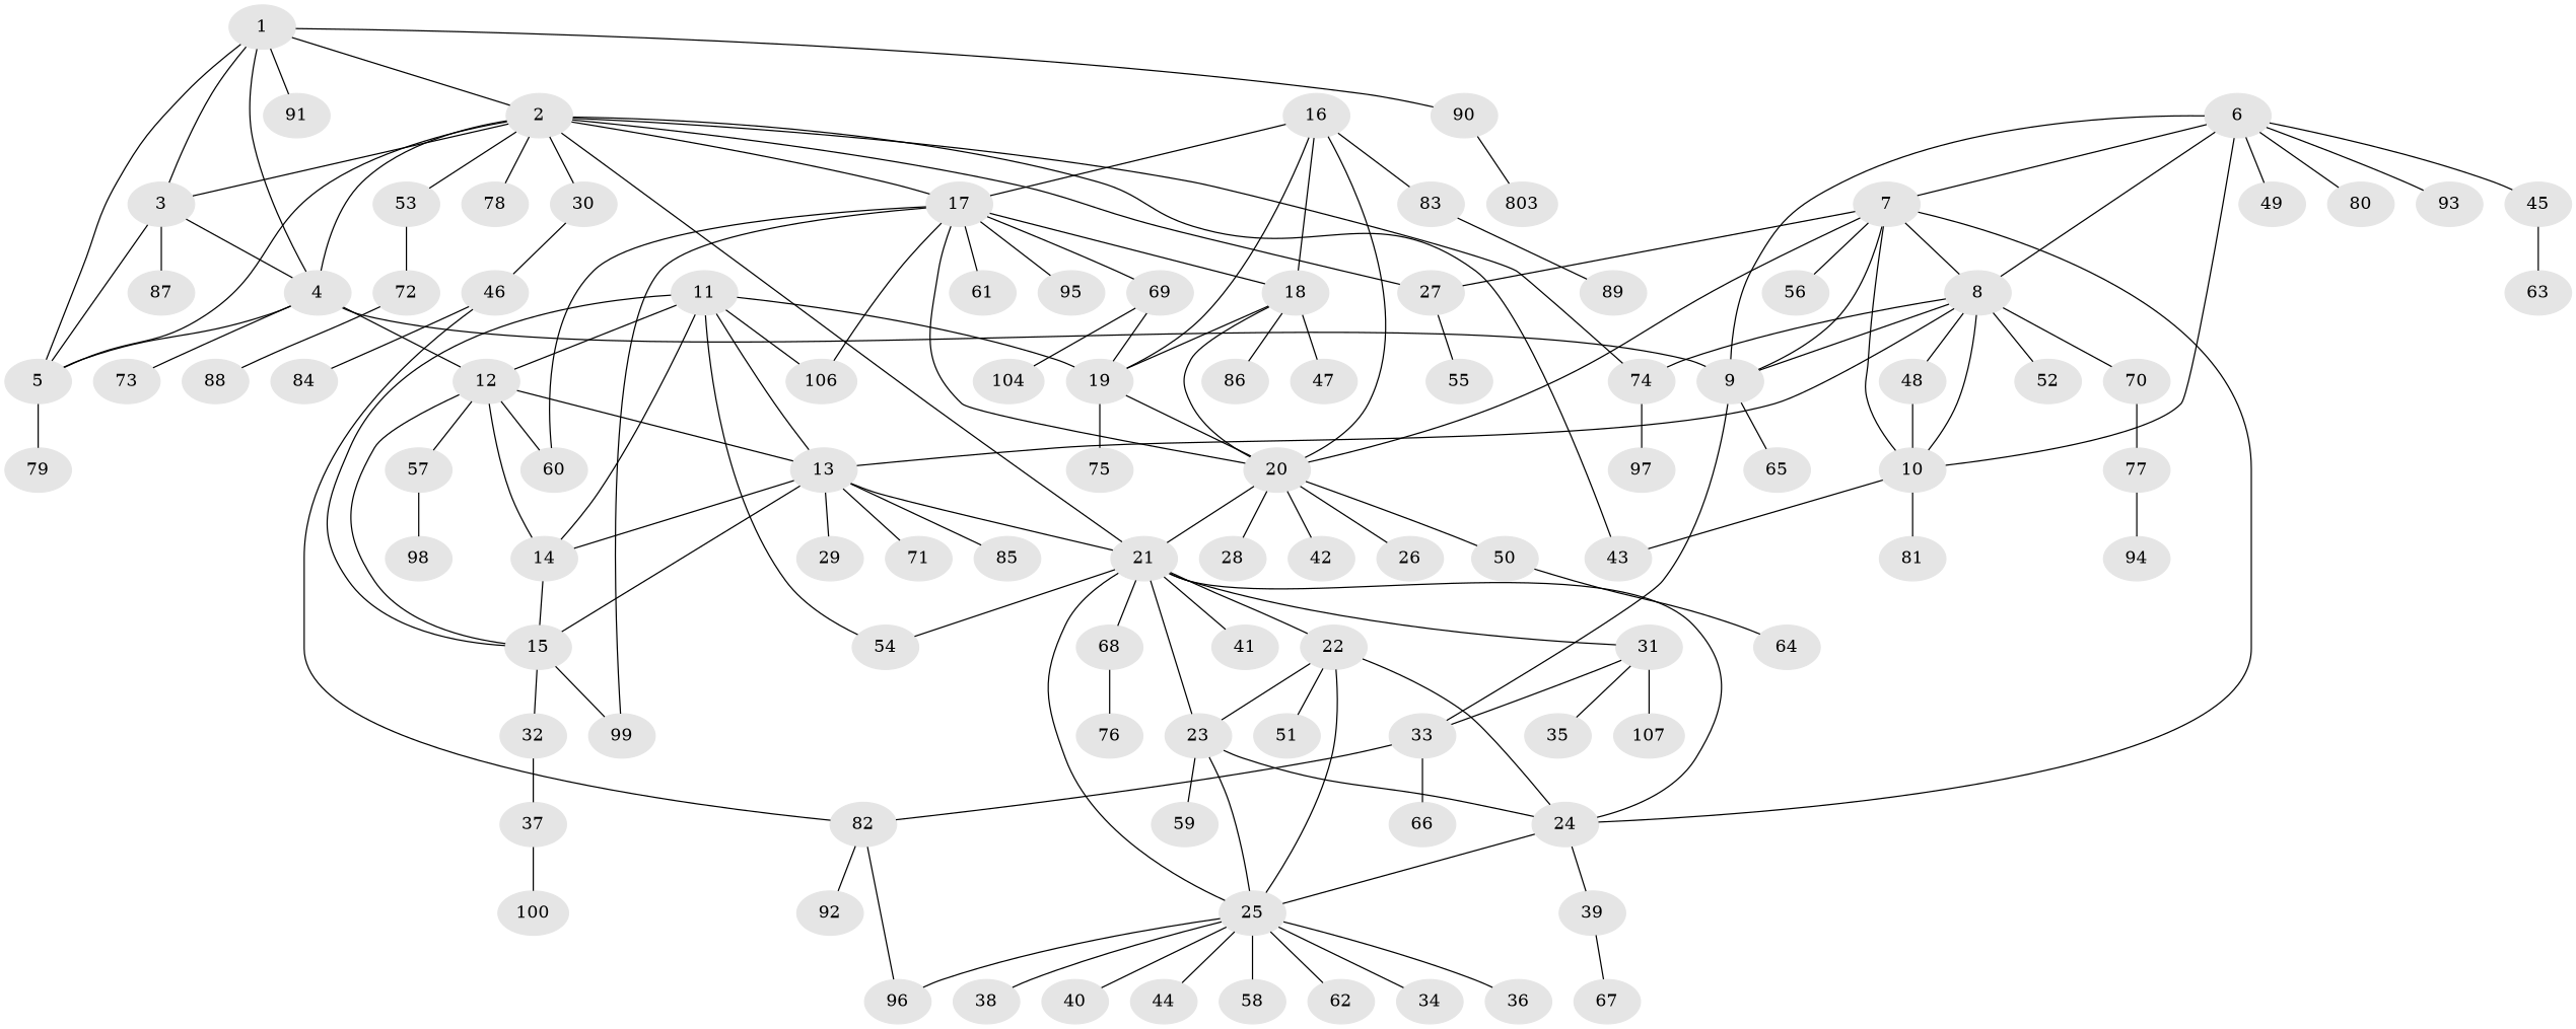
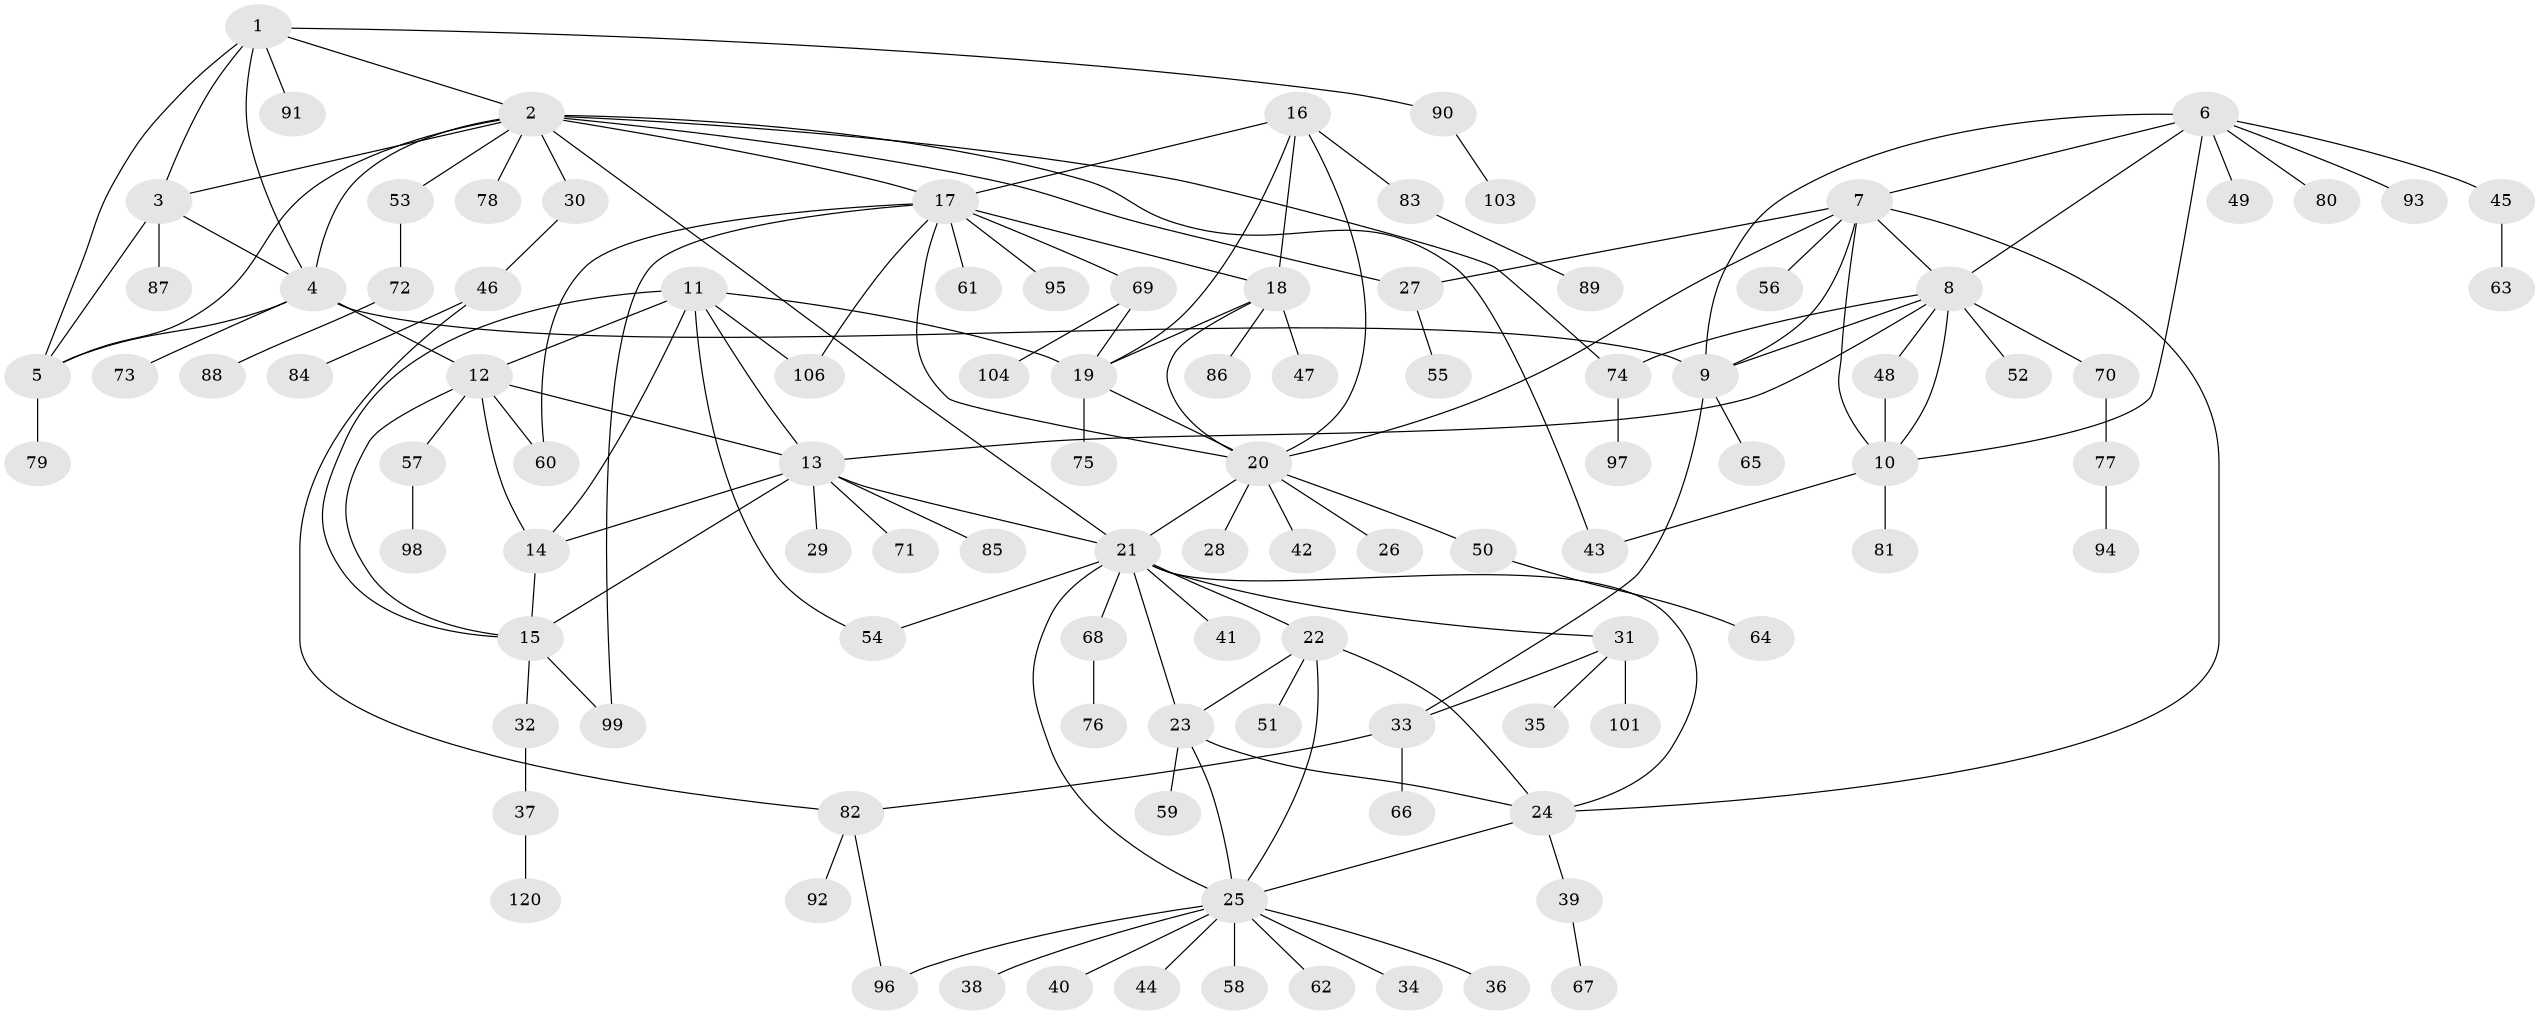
  graph {
    node [color=gray90 style=filled]
    1
    2
    3
    4
    5
    90
    91
    17
    21
    27
    30
    43
    53
    74
    78
    87
    9
    12
    73
    79
-   103 [label=803]
+   103
    20
    n23 [label=106]
    60
    99
    18
    61
    69
    95
    24
    54
    22
    23
    25
    31
    41
    68
    55
    46
    72
    97
    33
    65
    13
    14
    15
    57
    6
    7
    8
    10
    45
    49
    80
    93
    56
    48
    52
    70
    81
    63
    26
    28
    42
    50
    39
    29
    71
    85
    77
    66
    82
    11
    19
    32
    75
    98
    37
    16
    83
    47
    86
    89
    104
    64
    51
    59
    34
    36
    38
    40
    44
    58
    62
    96
    35
-   101 [label=107]
+   101
    76
    67
    84
-   100
+   100 [label=120]
    92
    88
    94
    1 -- 2
    1 -- 3
    1 -- 4
    1 -- 5
    1 -- 90
    1 -- 91
    2 -- 3
    2 -- 4
    2 -- 5
    2 -- 17
    2 -- 21
    2 -- 27
    2 -- 30
    2 -- 43
    2 -- 53
    2 -- 74
    2 -- 78
    3 -- 4
    3 -- 5
    3 -- 87
    4 -- 5
    4 -- 9
    4 -- 12
    4 -- 73
    5 -- 79
    90 -- 103
    17 -- 20
    17 -- n23
    17 -- 60
    17 -- 99
    17 -- 18
    17 -- 61
    17 -- 69
    17 -- 95
    21 -- 24
    21 -- 54
    21 -- 22
    21 -- 23
    21 -- 25
    21 -- 31
    21 -- 41
    21 -- 68
    27 -- 55
    30 -- 46
    53 -- 72
    74 -- 97
    9 -- 33
    9 -- 65
    12 -- 60
    12 -- 13
    12 -- 14
    12 -- 15
    12 -- 57
    20 -- 21
    20 -- 26
    20 -- 28
    20 -- 42
    20 -- 50
    18 -- 20
    18 -- 19
    18 -- 47
    18 -- 86
    69 -- 19
    69 -- 104
    24 -- 25
    24 -- 39
    22 -- 24
    22 -- 23
    22 -- 25
    22 -- 51
    23 -- 24
    23 -- 25
    23 -- 59
    25 -- 34
    25 -- 36
    25 -- 38
    25 -- 40
    25 -- 44
    25 -- 58
    25 -- 62
    25 -- 96
    31 -- 33
    31 -- 35
    31 -- 101
    68 -- 76
    46 -- 82
    46 -- 84
    72 -- 88
    33 -- 66
    33 -- 82
    13 -- 21
    13 -- 14
    13 -- 15
    13 -- 29
    13 -- 71
    13 -- 85
    14 -- 15
    15 -- 99
    15 -- 32
    57 -- 98
    6 -- 9
    6 -- 7
    6 -- 8
    6 -- 10
    6 -- 45
    6 -- 49
    6 -- 80
    6 -- 93
    7 -- 27
    7 -- 9
    7 -- 20
    7 -- 24
    7 -- 8
    7 -- 10
    7 -- 56
    8 -- 74
    8 -- 9
    8 -- 13
    8 -- 10
    8 -- 48
    8 -- 52
    8 -- 70
    10 -- 43
    10 -- 81
    45 -- 63
    48 -- 10
    70 -- 77
    50 -- 64
    39 -- 67
    77 -- 94
    82 -- 96
    82 -- 92
    11 -- 12
    11 -- n23
    11 -- 54
    11 -- 13
    11 -- 14
    11 -- 15
    11 -- 19
    19 -- 20
    19 -- 75
    32 -- 37
    37 -- 100
    16 -- 17
    16 -- 20
    16 -- 18
    16 -- 19
    16 -- 83
    83 -- 89
  }
